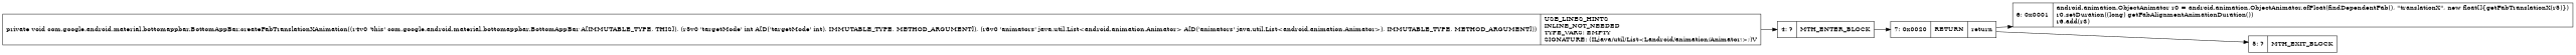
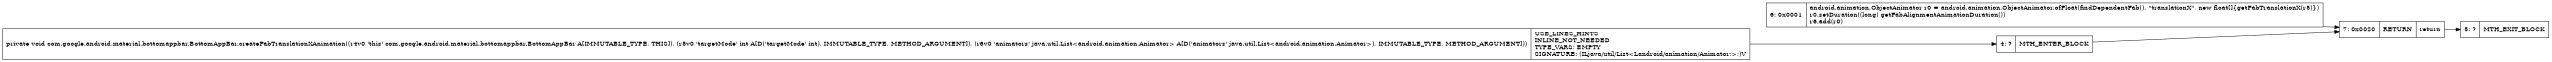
  digraph {
    rankdir=LR
    node [shape=record]
    n1 [label="{4\:\ ?|MTH_ENTER_BLOCK\l}"]
    n2 [label="{7\:\ 0x0020|RETURN\l|return\l}"]
-   n3 [label="{6\:\ 0x0001|android.animation.ObjectAnimator r0 = android.animation.ObjectAnimator.ofFloat(findDependentFab(), \"translationX\", new float[]\{getFabTranslationX(r5)\})\lr0.setDuration((long) getFabAlignmentAnimationDuration())\lr6.add(r3)\l}"]
+   n3 [label="{6\:\ 0x0001|android.animation.ObjectAnimator r0 = android.animation.ObjectAnimator.ofFloat(findDependentFab(), \"translationX\", new float[]\{getFabTranslationX(r5)\})\lr0.setDuration((long) getFabAlignmentAnimationDuration())\lr6.add(r0)\l}"]
    n4 [label="{5\:\ ?|MTH_EXIT_BLOCK\l}"]
    n5 [label="{private void com.google.android.material.bottomappbar.BottomAppBar.createFabTranslationXAnimation((r4v0 'this' com.google.android.material.bottomappbar.BottomAppBar A[IMMUTABLE_TYPE, THIS]), (r5v0 'targetMode' int A[D('targetMode' int), IMMUTABLE_TYPE, METHOD_ARGUMENT]), (r6v0 'animators' java.util.List\<android.animation.Animator\> A[D('animators' java.util.List\<android.animation.Animator\>), IMMUTABLE_TYPE, METHOD_ARGUMENT]))  | USE_LINES_HINTS\lINLINE_NOT_NEEDED\lTYPE_VARS: EMPTY\lSIGNATURE: (ILjava\/util\/List\<Landroid\/animation\/Animator;\>;)V\l}"]
    n1 -> n2
    n2 -> n4
-   n2 -> n3
+   n3 -> n2
    n5 -> n1
  }
